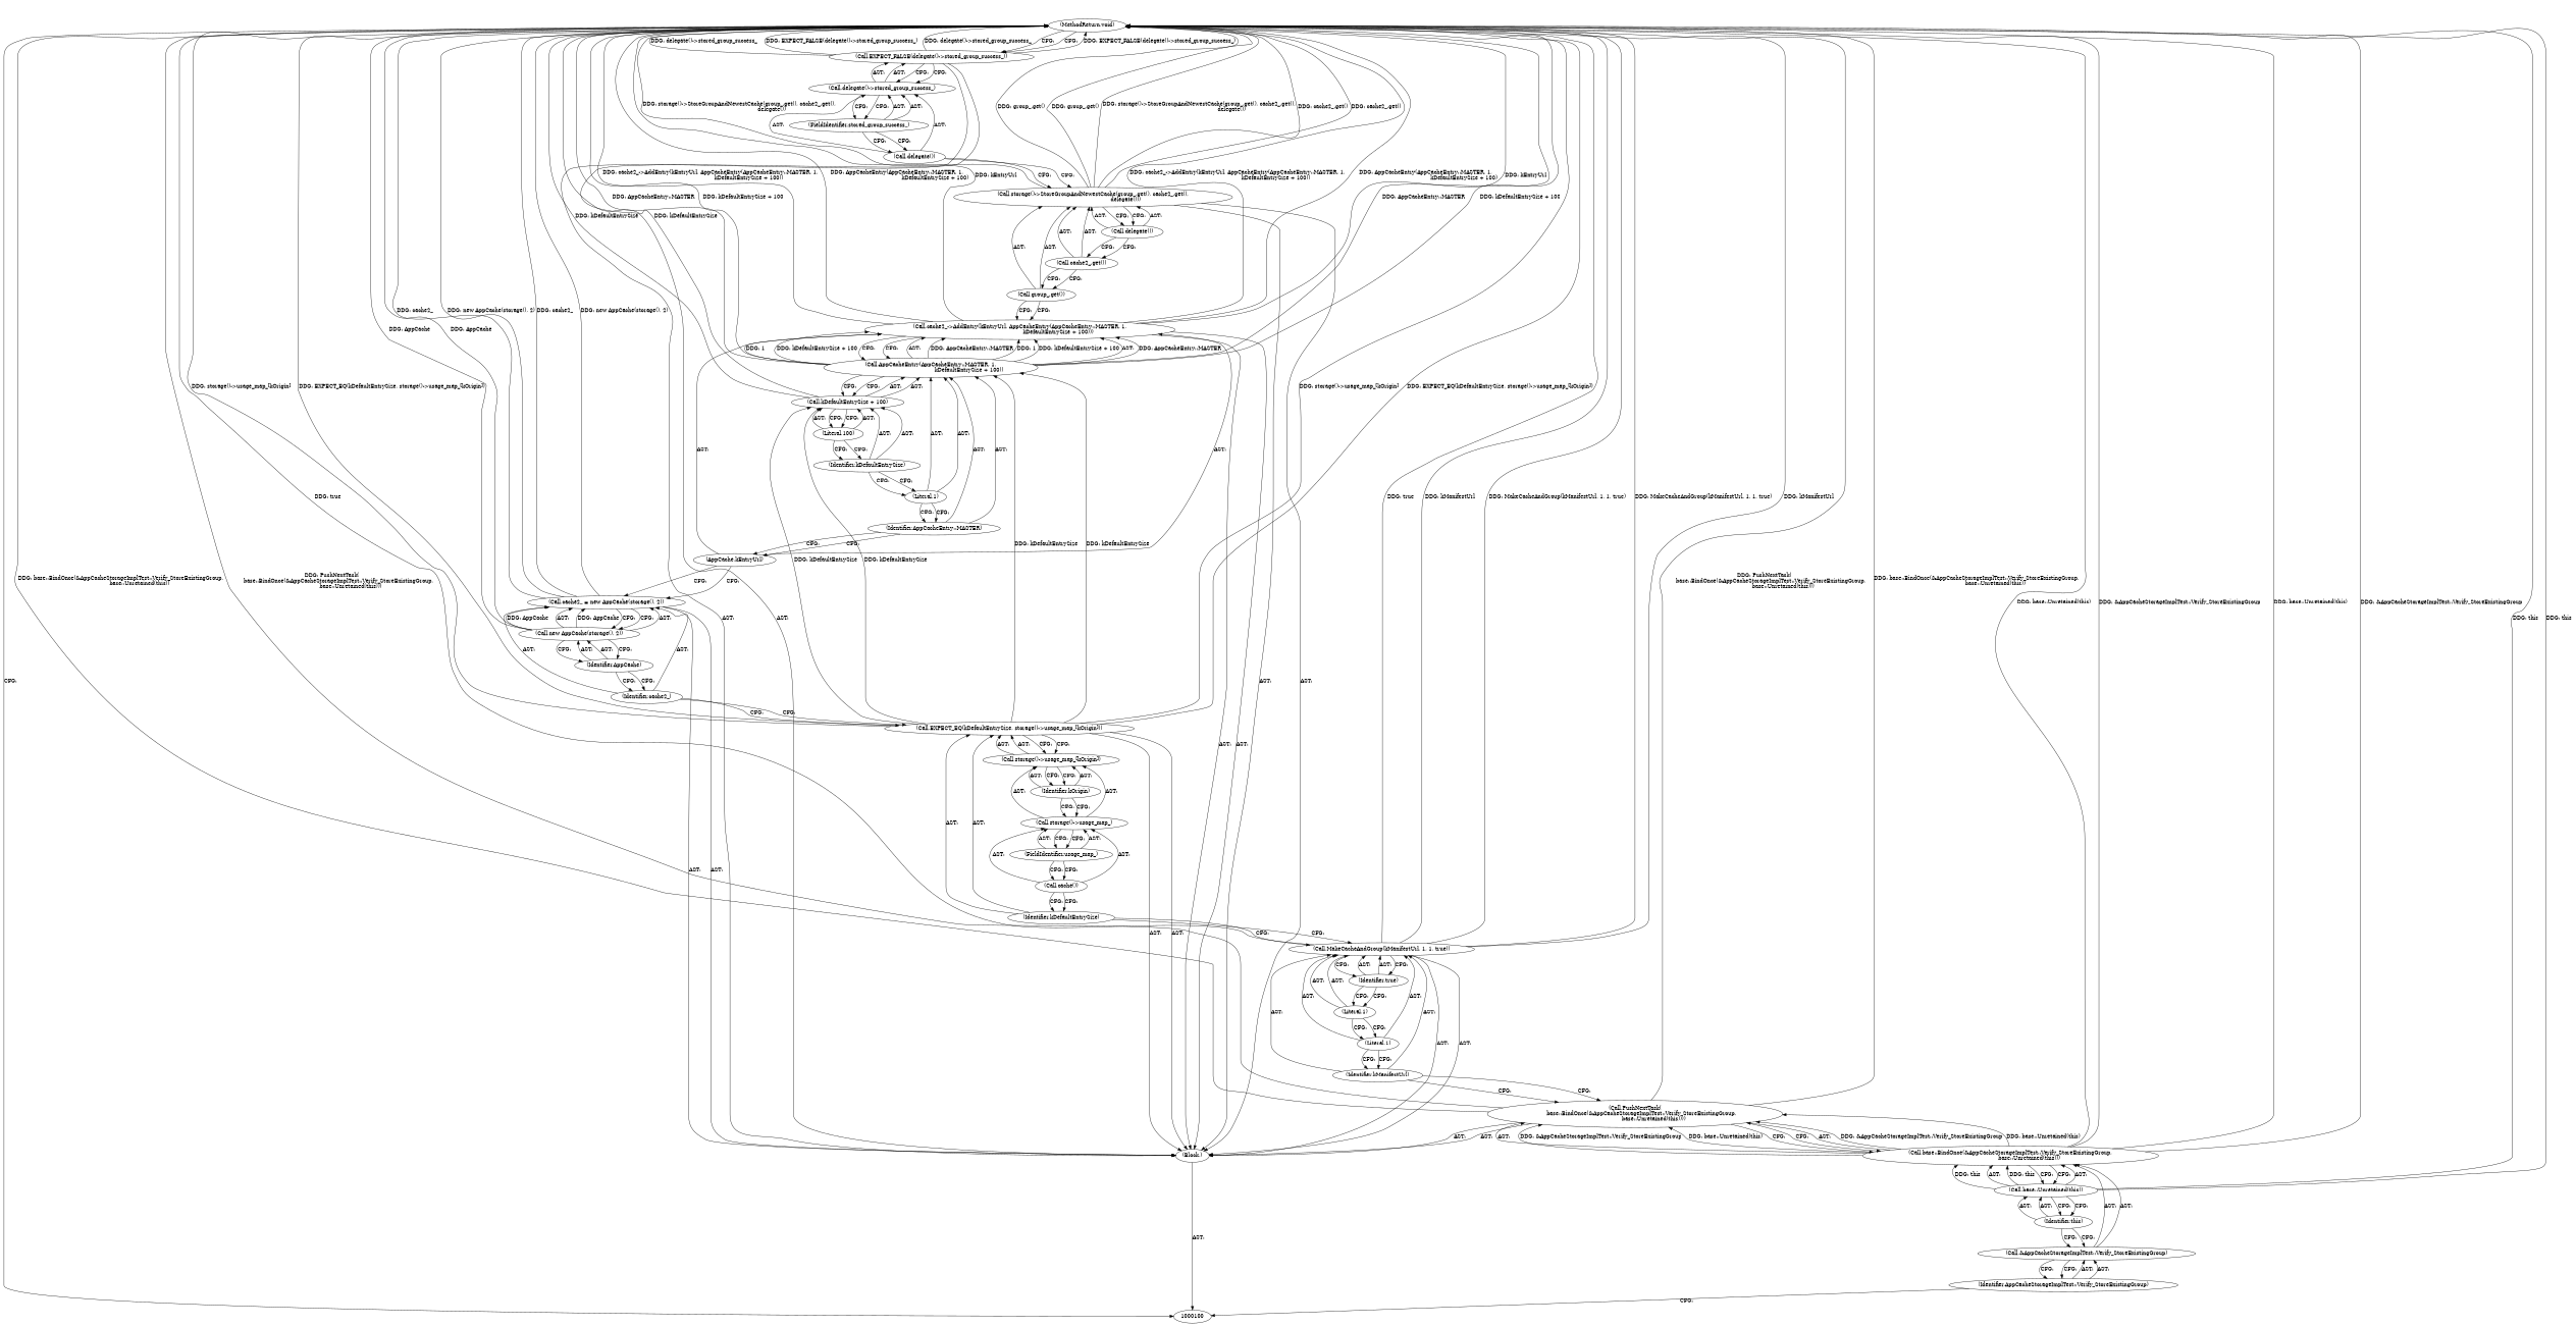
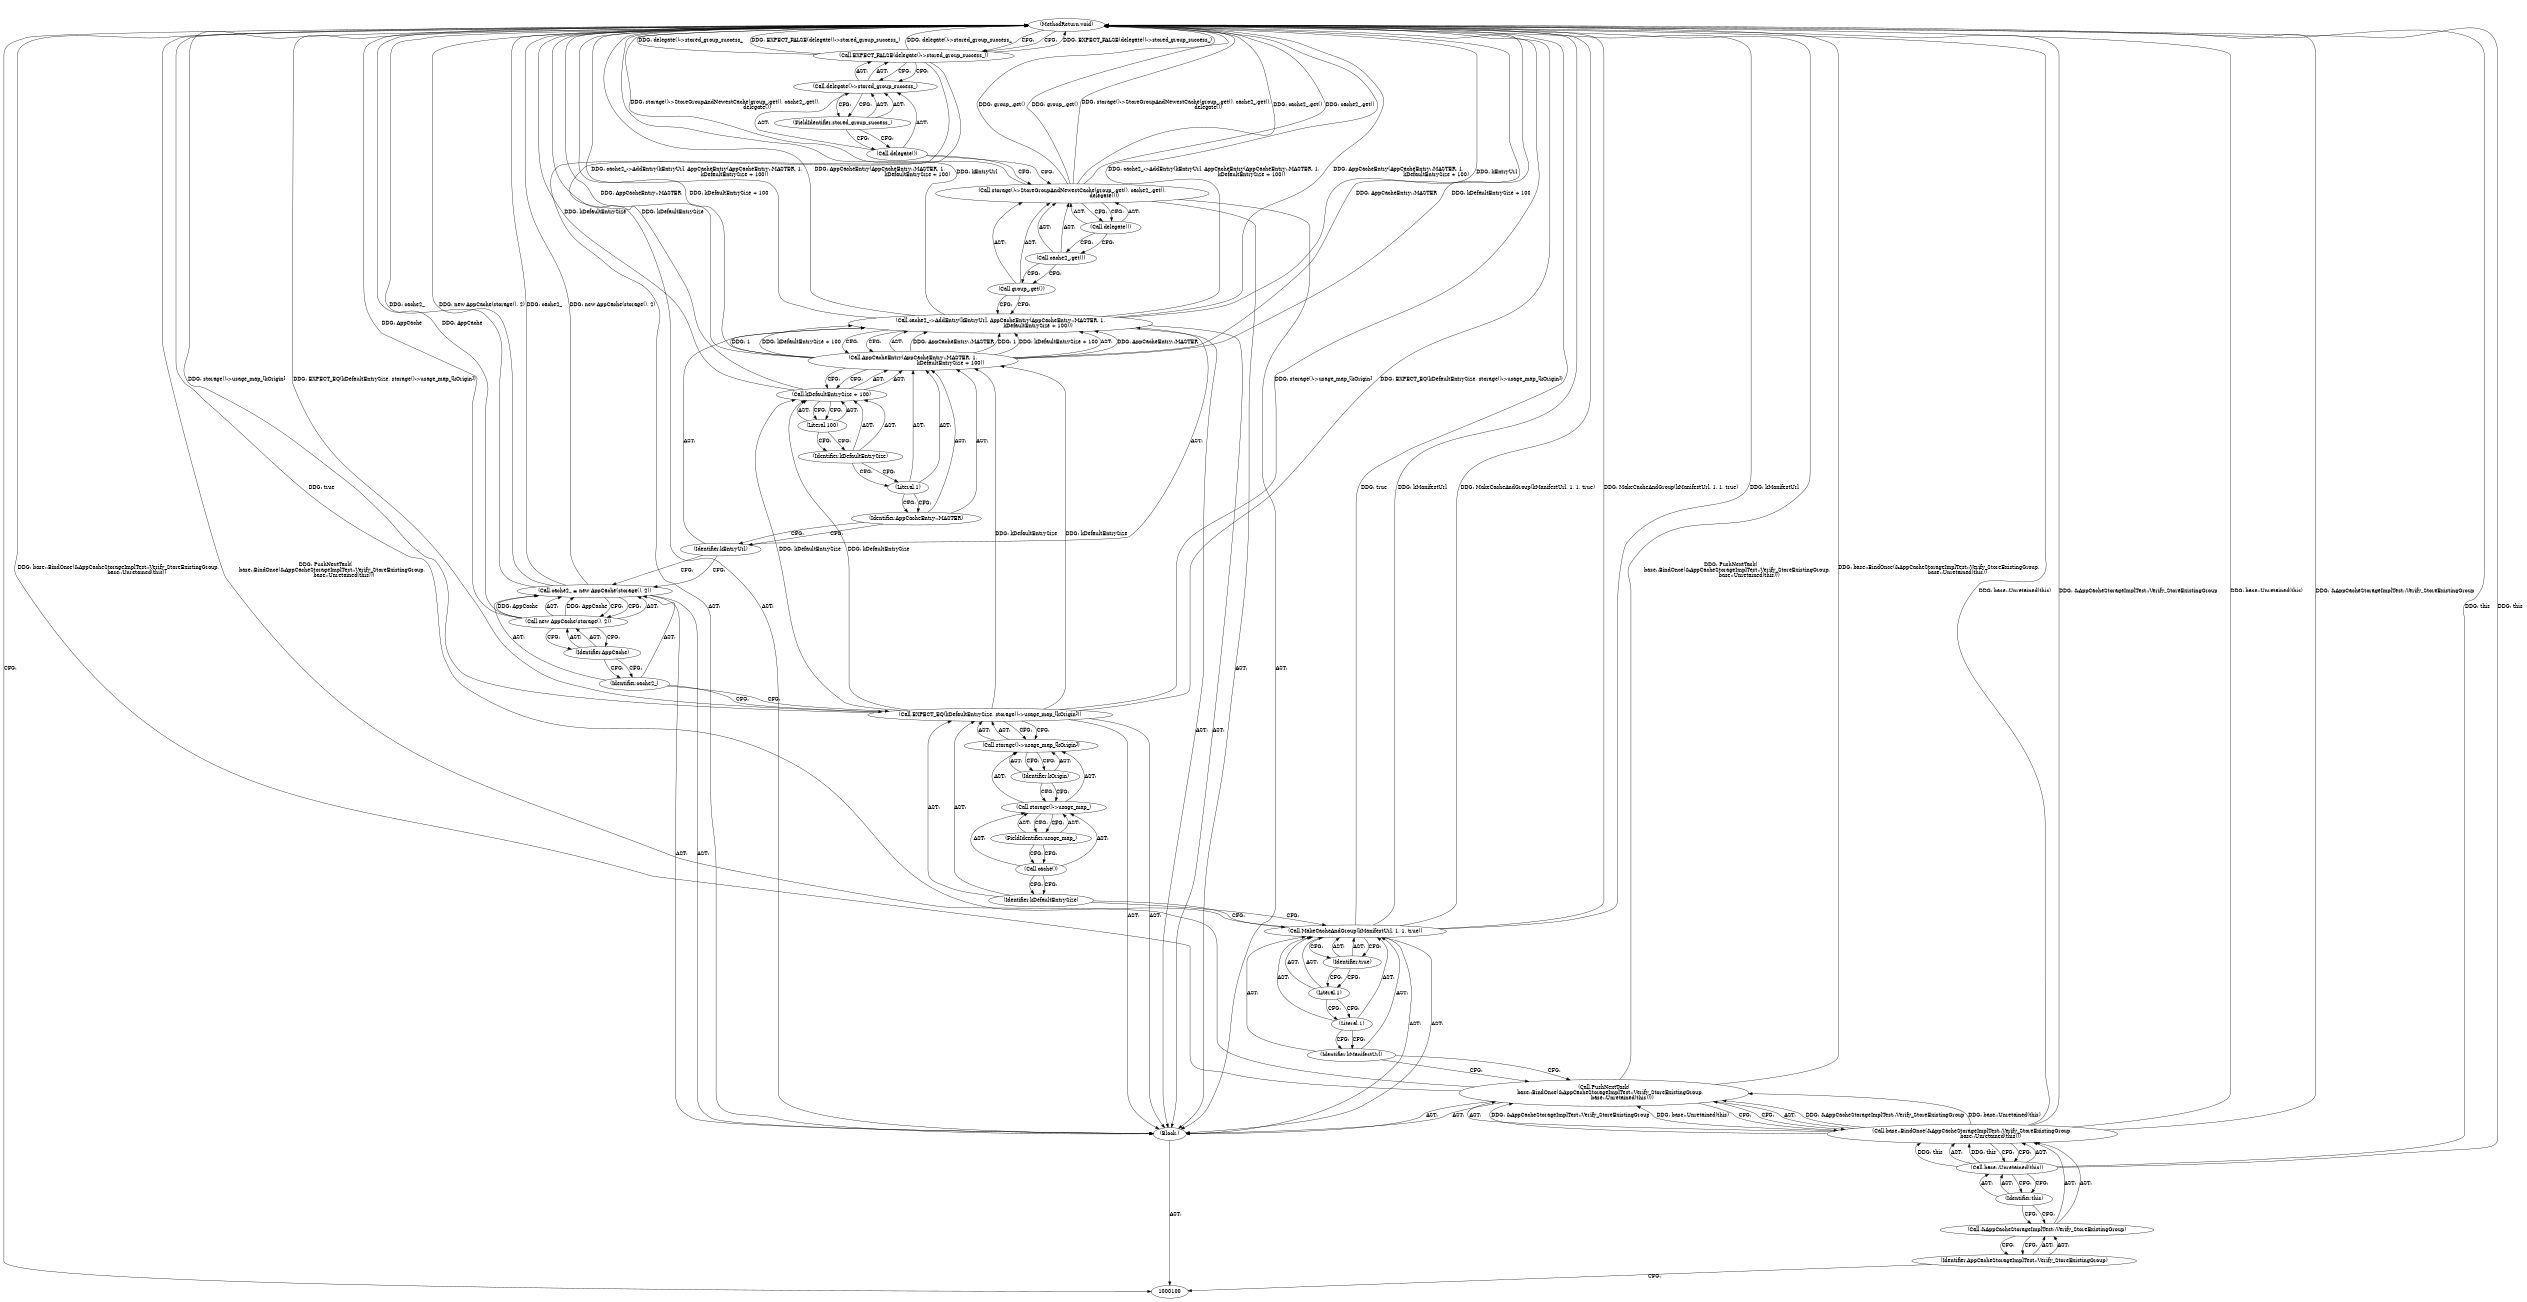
  digraph {
    n1 [label="(MethodReturn,void)"]
    n2 [label="(Call,EXPECT_FALSE(delegate()->stored_group_success_))"]
    1000100
    n4 [label="(Block,)"]
    n5 [label="(Call,delegate()->stored_group_success_)"]
-   n6 [label="(AppCache,kEntryUrl)"]
+   n6 [label="(Identifier,kEntryUrl)"]
    n7 [label="(Call,cache2_->AddEntry(kEntryUrl, AppCacheEntry(AppCacheEntry::MASTER, 1,\n                                               kDefaultEntrySize + 100)))"]
    n8 [label="(Call,cache2_ = new AppCache(storage(), 2))"]
    n9 [label="(Call,AppCacheEntry(AppCacheEntry::MASTER, 1,\n                                               kDefaultEntrySize + 100))"]
    n10 [label="(Call,new AppCache(storage(), 2))"]
    n11 [label="(Call,kDefaultEntrySize + 100)"]
    n12 [label="(Literal,100)"]
    n13 [label="(Identifier,AppCacheEntry::MASTER)"]
    n14 [label="(Literal,1)"]
    n15 [label="(Identifier,kDefaultEntrySize)"]
    n16 [label="(Call,group_.get())"]
    n17 [label="(Call,storage()->StoreGroupAndNewestCache(group_.get(), cache2_.get(),\n                                        delegate()))"]
    n18 [label="(Call,delegate())"]
    n19 [label="(Call,cache2_.get())"]
    n20 [label="(FieldIdentifier,stored_group_success_)"]
    n21 [label="(Call,delegate())"]
    n22 [label="(Call,PushNextTask(\n        base::BindOnce(&AppCacheStorageImplTest::Verify_StoreExistingGroup,\n                       base::Unretained(this))))"]
    n23 [label="(Call,base::BindOnce(&AppCacheStorageImplTest::Verify_StoreExistingGroup,\n                       base::Unretained(this)))"]
    n24 [label="(Call,base::Unretained(this))"]
    n25 [label="(Call,&AppCacheStorageImplTest::Verify_StoreExistingGroup)"]
    n26 [label="(Identifier,AppCacheStorageImplTest::Verify_StoreExistingGroup)"]
    n27 [label="(Identifier,this)"]
    n28 [label="(Identifier,kManifestUrl)"]
    n29 [label="(Call,MakeCacheAndGroup(kManifestUrl, 1, 1, true))"]
    n30 [label="(Identifier,true)"]
    n31 [label="(Literal,1)"]
    n32 [label="(Literal,1)"]
    n33 [label="(Identifier,kDefaultEntrySize)"]
    n34 [label="(Call,EXPECT_EQ(kDefaultEntrySize, storage()->usage_map_[kOrigin]))"]
    n35 [label="(Call,storage()->usage_map_[kOrigin])"]
    n36 [label="(Identifier,kOrigin)"]
    n37 [label="(Call,storage()->usage_map_)"]
    n38 [label="(FieldIdentifier,usage_map_)"]
    n39 [label="(Call,cache())"]
    n40 [label="(Identifier,AppCache)"]
    n41 [label="(Identifier,cache2_)"]
    n1 -> n2 [label="CFG: "]
    n1 -> n2 [label="CFG: "]
    n1 -> 1000100 [label="CFG: "]
    n2 -> n1 [label="DDG: EXPECT_FALSE(delegate()->stored_group_success_)"]
    n2 -> n1 [label="DDG: delegate()->stored_group_success_"]
    n2 -> n1 [label="DDG: EXPECT_FALSE(delegate()->stored_group_success_)"]
    n2 -> n1 [label="DDG: delegate()->stored_group_success_"]
    n2 -> n4 [label="AST: "]
    n2 -> n4 [label="AST: "]
    n2 -> n5 [label="CFG: "]
    n2 -> n5 [label="CFG: "]
    n4 -> 1000100 [label="AST: "]
    n5 -> n2 [label="AST: "]
    n5 -> n2 [label="AST: "]
    n5 -> n20 [label="CFG: "]
    n5 -> n20 [label="CFG: "]
    n6 -> n7 [label="AST: "]
    n6 -> n7 [label="AST: "]
    n6 -> n8 [label="CFG: "]
    n6 -> n8 [label="CFG: "]
    n7 -> n1 [label="DDG: kEntryUrl"]
    n7 -> n1 [label="DDG: cache2_->AddEntry(kEntryUrl, AppCacheEntry(AppCacheEntry::MASTER, 1,\n                                               kDefaultEntrySize + 100))"]
    n7 -> n1 [label="DDG: AppCacheEntry(AppCacheEntry::MASTER, 1,\n                                               kDefaultEntrySize + 100)"]
    n7 -> n1 [label="DDG: kEntryUrl"]
    n7 -> n1 [label="DDG: cache2_->AddEntry(kEntryUrl, AppCacheEntry(AppCacheEntry::MASTER, 1,\n                                               kDefaultEntrySize + 100))"]
    n7 -> n1 [label="DDG: AppCacheEntry(AppCacheEntry::MASTER, 1,\n                                               kDefaultEntrySize + 100)"]
    n7 -> n4 [label="AST: "]
    n7 -> n4 [label="AST: "]
    n7 -> n9 [label="CFG: "]
    n7 -> n9 [label="CFG: "]
    n8 -> n1 [label="DDG: cache2_"]
    n8 -> n1 [label="DDG: new AppCache(storage(), 2)"]
    n8 -> n1 [label="DDG: cache2_"]
    n8 -> n1 [label="DDG: new AppCache(storage(), 2)"]
    n8 -> n4 [label="AST: "]
    n8 -> n4 [label="AST: "]
    n8 -> n10 [label="CFG: "]
    n8 -> n10 [label="CFG: "]
    n9 -> n1 [label="DDG: AppCacheEntry::MASTER"]
    n9 -> n1 [label="DDG: kDefaultEntrySize + 100"]
    n9 -> n1 [label="DDG: AppCacheEntry::MASTER"]
    n9 -> n1 [label="DDG: kDefaultEntrySize + 100"]
    n9 -> n7 [label="AST: "]
    n9 -> n7 [label="DDG: AppCacheEntry::MASTER"]
    n9 -> n7 [label="DDG: 1"]
    n9 -> n7 [label="DDG: kDefaultEntrySize + 100"]
    n9 -> n7 [label="AST: "]
    n9 -> n7 [label="DDG: AppCacheEntry::MASTER"]
    n9 -> n7 [label="DDG: 1"]
    n9 -> n7 [label="DDG: kDefaultEntrySize + 100"]
    n9 -> n11 [label="CFG: "]
    n9 -> n11 [label="CFG: "]
    n10 -> n1 [label="DDG: AppCache"]
    n10 -> n1 [label="DDG: AppCache"]
    n10 -> n8 [label="AST: "]
    n10 -> n8 [label="DDG: AppCache"]
    n10 -> n8 [label="AST: "]
    n10 -> n8 [label="DDG: AppCache"]
    n10 -> n40 [label="CFG: "]
    n10 -> n40 [label="CFG: "]
    n11 -> n1 [label="DDG: kDefaultEntrySize"]
    n11 -> n1 [label="DDG: kDefaultEntrySize"]
    n11 -> n9 [label="AST: "]
    n11 -> n9 [label="AST: "]
    n11 -> n12 [label="CFG: "]
    n11 -> n12 [label="CFG: "]
    n12 -> n11 [label="AST: "]
    n12 -> n11 [label="AST: "]
    n12 -> n15 [label="CFG: "]
    n12 -> n15 [label="CFG: "]
    n13 -> n6 [label="CFG: "]
    n13 -> n6 [label="CFG: "]
    n13 -> n9 [label="AST: "]
    n13 -> n9 [label="AST: "]
    n14 -> n9 [label="AST: "]
    n14 -> n9 [label="AST: "]
    n14 -> n13 [label="CFG: "]
    n14 -> n13 [label="CFG: "]
    n15 -> n11 [label="AST: "]
    n15 -> n11 [label="AST: "]
    n15 -> n14 [label="CFG: "]
    n15 -> n14 [label="CFG: "]
    n16 -> n7 [label="CFG: "]
    n16 -> n7 [label="CFG: "]
    n16 -> n17 [label="AST: "]
    n16 -> n17 [label="AST: "]
    n17 -> n1 [label="DDG: storage()->StoreGroupAndNewestCache(group_.get(), cache2_.get(),\n                                        delegate())"]
    n17 -> n1 [label="DDG: cache2_.get()"]
    n17 -> n1 [label="DDG: group_.get()"]
    n17 -> n1 [label="DDG: storage()->StoreGroupAndNewestCache(group_.get(), cache2_.get(),\n                                        delegate())"]
    n17 -> n1 [label="DDG: cache2_.get()"]
    n17 -> n1 [label="DDG: group_.get()"]
    n17 -> n4 [label="AST: "]
    n17 -> n4 [label="AST: "]
    n17 -> n18 [label="CFG: "]
    n17 -> n18 [label="CFG: "]
    n18 -> n17 [label="AST: "]
    n18 -> n17 [label="AST: "]
    n18 -> n19 [label="CFG: "]
    n18 -> n19 [label="CFG: "]
    n19 -> n16 [label="CFG: "]
    n19 -> n16 [label="CFG: "]
    n19 -> n17 [label="AST: "]
    n19 -> n17 [label="AST: "]
    n20 -> n5 [label="AST: "]
    n20 -> n5 [label="AST: "]
    n20 -> n21 [label="CFG: "]
    n20 -> n21 [label="CFG: "]
    n21 -> n5 [label="AST: "]
    n21 -> n5 [label="AST: "]
    n21 -> n17 [label="CFG: "]
    n21 -> n17 [label="CFG: "]
    n22 -> n1 [label="DDG: base::BindOnce(&AppCacheStorageImplTest::Verify_StoreExistingGroup,\n                       base::Unretained(this))"]
    n22 -> n1 [label="DDG: PushNextTask(\n        base::BindOnce(&AppCacheStorageImplTest::Verify_StoreExistingGroup,\n                       base::Unretained(this)))"]
    n22 -> n1 [label="DDG: base::BindOnce(&AppCacheStorageImplTest::Verify_StoreExistingGroup,\n                       base::Unretained(this))"]
    n22 -> n1 [label="DDG: PushNextTask(\n        base::BindOnce(&AppCacheStorageImplTest::Verify_StoreExistingGroup,\n                       base::Unretained(this)))"]
    n22 -> n4 [label="AST: "]
    n22 -> n4 [label="AST: "]
    n22 -> n23 [label="CFG: "]
    n22 -> n23 [label="CFG: "]
    n23 -> n1 [label="DDG: &AppCacheStorageImplTest::Verify_StoreExistingGroup"]
    n23 -> n1 [label="DDG: base::Unretained(this)"]
    n23 -> n1 [label="DDG: &AppCacheStorageImplTest::Verify_StoreExistingGroup"]
    n23 -> n1 [label="DDG: base::Unretained(this)"]
    n23 -> n22 [label="AST: "]
    n23 -> n22 [label="DDG: &AppCacheStorageImplTest::Verify_StoreExistingGroup"]
    n23 -> n22 [label="DDG: base::Unretained(this)"]
    n23 -> n22 [label="AST: "]
    n23 -> n22 [label="DDG: &AppCacheStorageImplTest::Verify_StoreExistingGroup"]
    n23 -> n22 [label="DDG: base::Unretained(this)"]
    n23 -> n24 [label="CFG: "]
    n23 -> n24 [label="CFG: "]
    n24 -> n1 [label="DDG: this"]
    n24 -> n1 [label="DDG: this"]
    n24 -> n23 [label="AST: "]
    n24 -> n23 [label="DDG: this"]
    n24 -> n23 [label="AST: "]
    n24 -> n23 [label="DDG: this"]
    n24 -> n27 [label="CFG: "]
    n24 -> n27 [label="CFG: "]
    n25 -> n23 [label="AST: "]
    n25 -> n23 [label="AST: "]
    n25 -> n26 [label="CFG: "]
    n25 -> n26 [label="CFG: "]
    n26 -> 1000100 [label="CFG: "]
    n26 -> n25 [label="AST: "]
    n26 -> n25 [label="AST: "]
    n27 -> n24 [label="AST: "]
    n27 -> n24 [label="AST: "]
    n27 -> n25 [label="CFG: "]
    n27 -> n25 [label="CFG: "]
    n28 -> n22 [label="CFG: "]
    n28 -> n22 [label="CFG: "]
    n28 -> n29 [label="AST: "]
    n28 -> n29 [label="AST: "]
    n29 -> n1 [label="DDG: MakeCacheAndGroup(kManifestUrl, 1, 1, true)"]
    n29 -> n1 [label="DDG: true"]
    n29 -> n1 [label="DDG: kManifestUrl"]
    n29 -> n1 [label="DDG: MakeCacheAndGroup(kManifestUrl, 1, 1, true)"]
    n29 -> n1 [label="DDG: true"]
    n29 -> n1 [label="DDG: kManifestUrl"]
    n29 -> n4 [label="AST: "]
    n29 -> n4 [label="AST: "]
    n29 -> n30 [label="CFG: "]
    n29 -> n30 [label="CFG: "]
    n30 -> n29 [label="AST: "]
    n30 -> n29 [label="AST: "]
    n30 -> n32 [label="CFG: "]
    n30 -> n32 [label="CFG: "]
    n31 -> n28 [label="CFG: "]
    n31 -> n28 [label="CFG: "]
    n31 -> n29 [label="AST: "]
    n31 -> n29 [label="AST: "]
    n32 -> n29 [label="AST: "]
    n32 -> n29 [label="AST: "]
    n32 -> n31 [label="CFG: "]
    n32 -> n31 [label="CFG: "]
    n33 -> n29 [label="CFG: "]
    n33 -> n29 [label="CFG: "]
    n33 -> n34 [label="AST: "]
    n33 -> n34 [label="AST: "]
    n34 -> n1 [label="DDG: storage()->usage_map_[kOrigin]"]
    n34 -> n1 [label="DDG: EXPECT_EQ(kDefaultEntrySize, storage()->usage_map_[kOrigin])"]
    n34 -> n1 [label="DDG: storage()->usage_map_[kOrigin]"]
    n34 -> n1 [label="DDG: EXPECT_EQ(kDefaultEntrySize, storage()->usage_map_[kOrigin])"]
    n34 -> n4 [label="AST: "]
    n34 -> n4 [label="AST: "]
    n34 -> n9 [label="DDG: kDefaultEntrySize"]
    n34 -> n9 [label="DDG: kDefaultEntrySize"]
    n34 -> n11 [label="DDG: kDefaultEntrySize"]
    n34 -> n11 [label="DDG: kDefaultEntrySize"]
    n34 -> n35 [label="CFG: "]
    n34 -> n35 [label="CFG: "]
    n35 -> n34 [label="AST: "]
    n35 -> n34 [label="AST: "]
    n35 -> n36 [label="CFG: "]
    n35 -> n36 [label="CFG: "]
    n36 -> n35 [label="AST: "]
    n36 -> n35 [label="AST: "]
    n36 -> n37 [label="CFG: "]
    n36 -> n37 [label="CFG: "]
    n37 -> n35 [label="AST: "]
    n37 -> n35 [label="AST: "]
    n37 -> n38 [label="CFG: "]
    n37 -> n38 [label="CFG: "]
    n38 -> n37 [label="AST: "]
    n38 -> n37 [label="AST: "]
    n38 -> n39 [label="CFG: "]
    n38 -> n39 [label="CFG: "]
    n39 -> n33 [label="CFG: "]
    n39 -> n33 [label="CFG: "]
    n39 -> n37 [label="AST: "]
    n39 -> n37 [label="AST: "]
    n40 -> n10 [label="AST: "]
    n40 -> n10 [label="AST: "]
    n40 -> n41 [label="CFG: "]
    n40 -> n41 [label="CFG: "]
    n41 -> n8 [label="AST: "]
    n41 -> n8 [label="AST: "]
    n41 -> n34 [label="CFG: "]
    n41 -> n34 [label="CFG: "]
  }
